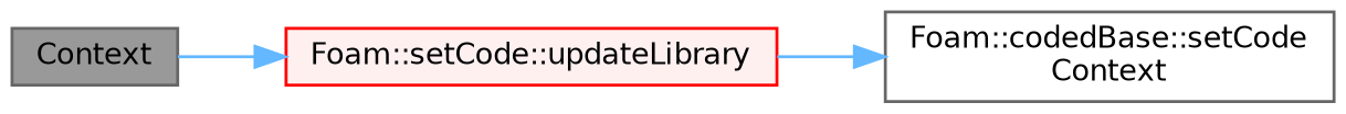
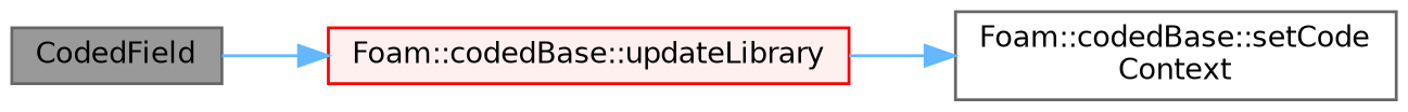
  digraph {
    rankdir=LR
    node [fontname=Helvetica fontsize=10 shape=box style=filled]
    edge [color=steelblue1 fontname=Helvetica fontsize=10 labelfontname=Helvetica labelfontsize=10 style=solid]
-   n1 [color=gray40 fillcolor=grey60 fontcolor=black height=0.2 label=Context width=0.4]
-   n2 [color=red fillcolor="#FFF0F0" height=0.2 label="Foam::setCode::updateLibrary" width=0.4]
+   n1 [color=gray40 fillcolor=grey60 fontcolor=black height=0.2 label=CodedField width=0.4]
+   n2 [color=red fillcolor="#FFF0F0" height=0.2 label="Foam::codedBase::updateLibrary" width=0.4]
    n3 [color=grey40 fillcolor=white height=0.2 label="Foam::codedBase::setCode\lContext" width=0.4]
    n1 -> n2
    n2 -> n3
  }
